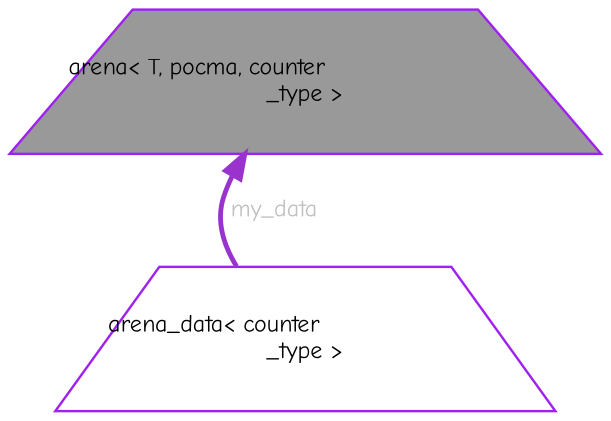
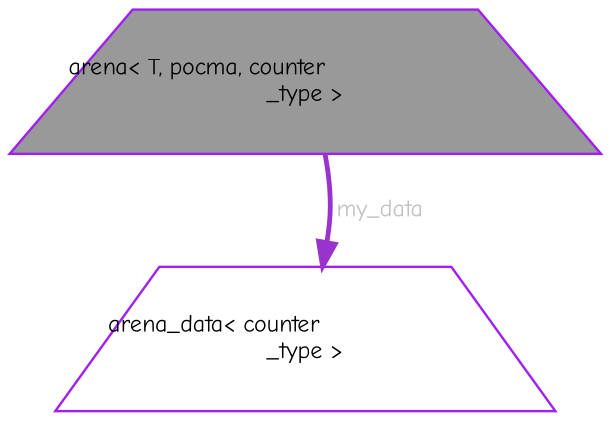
  digraph {
    fontname="Comic Neue"
    node [color=purple fontname="Comic Neue" fontsize=10 shape=trapezium style=filled]
    n1 [fillcolor=grey60 fontcolor=black height=0.2 label="arena\< T, pocma, counter\l_type \>" width=0.4]
    n2 [fillcolor=white height=0.2 label="arena_data\< counter\l_type \>" width=0.4]
-   n1 -> n2 [color=darkorchid3 dir=back fontcolor=grey fontname="Comic Neue" fontsize=10 label=" my_data" labelfontname=Helvetica labelfontsize=10 style=bold]
+   n2 -> n1 [color=darkorchid3 dir=back fontcolor=grey fontname="Comic Neue" fontsize=10 label=" my_data" labelfontname=Helvetica labelfontsize=10 style=bold]
  }
